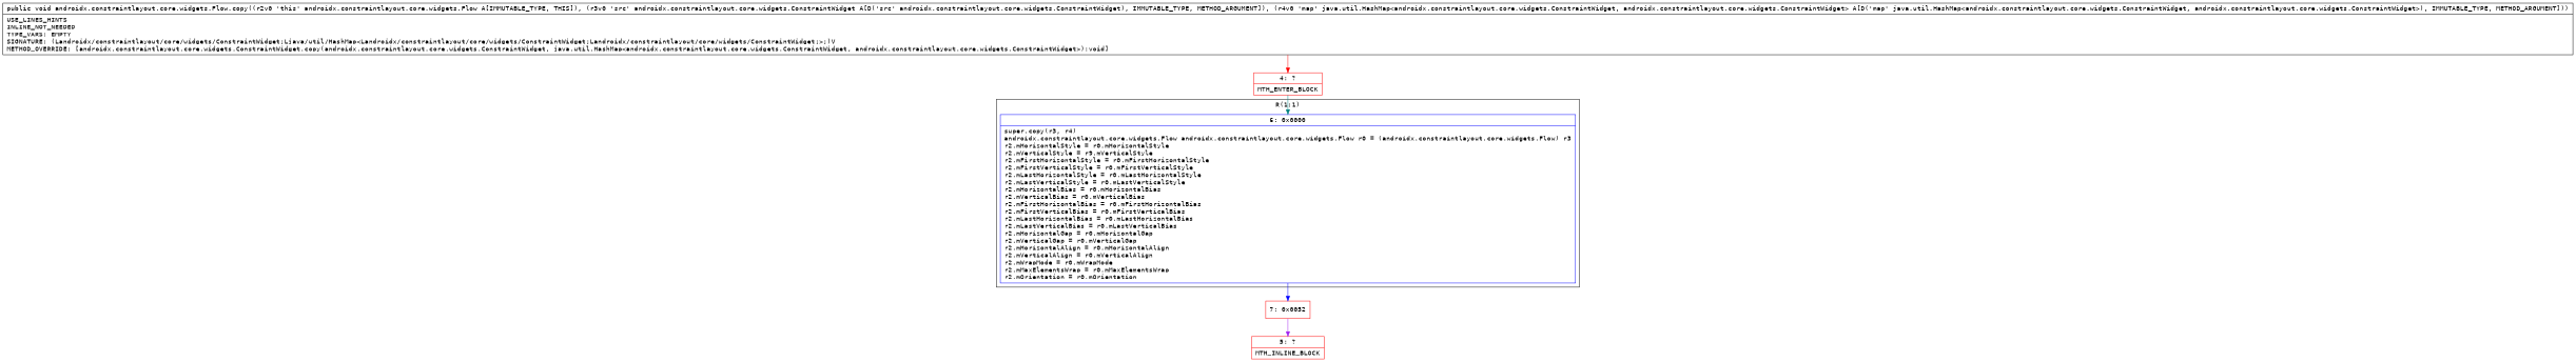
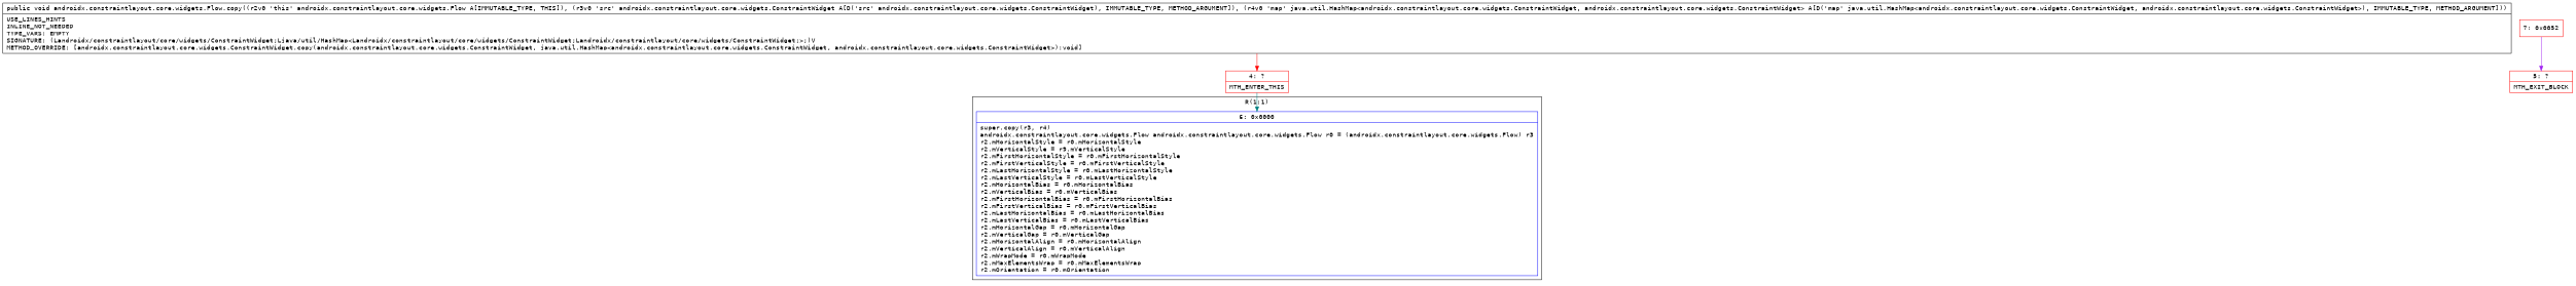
  digraph {
    fontname="DejaVu Sans Mono"
    node [color=red fontname="DejaVu Sans Mono" shape=record]
    edge [fontname="DejaVu Sans Mono"]
    n1 [color=blue label="{6\:\ 0x0000|super.copy(r3, r4)\landroidx.constraintlayout.core.widgets.Flow androidx.constraintlayout.core.widgets.Flow r0 = (androidx.constraintlayout.core.widgets.Flow) r3\lr2.mHorizontalStyle = r0.mHorizontalStyle\lr2.mVerticalStyle = r9.mVerticalStyle\lr2.mFirstHorizontalStyle = r0.mFirstHorizontalStyle\lr2.mFirstVerticalStyle = r0.mFirstVerticalStyle\lr2.mLastHorizontalStyle = r0.mLastHorizontalStyle\lr2.mLastVerticalStyle = r0.mLastVerticalStyle\lr2.mHorizontalBias = r0.mHorizontalBias\lr2.mVerticalBias = r0.mVerticalBias\lr2.mFirstHorizontalBias = r0.mFirstHorizontalBias\lr2.mFirstVerticalBias = r0.mFirstVerticalBias\lr2.mLastHorizontalBias = r0.mLastHorizontalBias\lr2.mLastVerticalBias = r0.mLastVerticalBias\lr2.mHorizontalGap = r0.mHorizontalGap\lr2.mVerticalGap = r0.mVerticalGap\lr2.mHorizontalAlign = r0.mHorizontalAlign\lr2.mVerticalAlign = r0.mVerticalAlign\lr2.mWrapMode = r0.mWrapMode\lr2.mMaxElementsWrap = r0.mMaxElementsWrap\lr2.mOrientation = r0.mOrientation\l}"]
    n2 [label="{7\:\ 0x0052}"]
-   n3 [label="{5\:\ ?|MTH_INLINE_BLOCK\l}"]
-   n4 [label="{4\:\ ?|MTH_ENTER_BLOCK\l}"]
+   n3 [label="{5\:\ ?|MTH_EXIT_BLOCK\l}"]
+   n4 [label="{4\:\ ?|MTH_ENTER_THIS\l}"]
    n5 [label="{public void androidx.constraintlayout.core.widgets.Flow.copy((r2v0 'this' androidx.constraintlayout.core.widgets.Flow A[IMMUTABLE_TYPE, THIS]), (r3v0 'src' androidx.constraintlayout.core.widgets.ConstraintWidget A[D('src' androidx.constraintlayout.core.widgets.ConstraintWidget), IMMUTABLE_TYPE, METHOD_ARGUMENT]), (r4v0 'map' java.util.HashMap\<androidx.constraintlayout.core.widgets.ConstraintWidget, androidx.constraintlayout.core.widgets.ConstraintWidget\> A[D('map' java.util.HashMap\<androidx.constraintlayout.core.widgets.ConstraintWidget, androidx.constraintlayout.core.widgets.ConstraintWidget\>), IMMUTABLE_TYPE, METHOD_ARGUMENT]))  | USE_LINES_HINTS\lINLINE_NOT_NEEDED\lTYPE_VARS: EMPTY\lSIGNATURE: (Landroidx\/constraintlayout\/core\/widgets\/ConstraintWidget;Ljava\/util\/HashMap\<Landroidx\/constraintlayout\/core\/widgets\/ConstraintWidget;Landroidx\/constraintlayout\/core\/widgets\/ConstraintWidget;\>;)V\lMETHOD_OVERRIDE: [androidx.constraintlayout.core.widgets.ConstraintWidget.copy(androidx.constraintlayout.core.widgets.ConstraintWidget, java.util.HashMap\<androidx.constraintlayout.core.widgets.ConstraintWidget, androidx.constraintlayout.core.widgets.ConstraintWidget\>):void]\l}" color=""]
    subgraph cluster_1 {
      label="R(1:1)"
      n1
    }
-   n1 -> n2 [color=blue]
    n2 -> n3 [color=purple]
    n4 -> n1 [color=teal]
    n5 -> n4 [color=red]
  }
